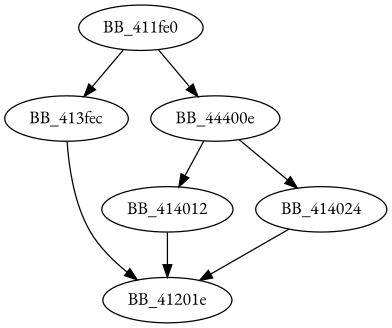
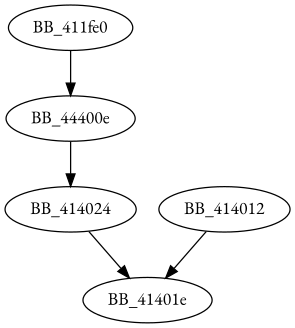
  digraph {
    fontname="EB Garamond"
    node [fontname="EB Garamond"]
    edge [fontname="EB Garamond"]
    n1 [label=BB_411fe0]
-   BB_413fec
    n3 [label=BB_44400e]
-   BB_41401e [label=BB_41201e]
+   BB_41401e
    BB_414012
    BB_414024
-   n1 -> BB_413fec
    n1 -> n3
-   BB_413fec -> BB_41401e
-   n3 -> BB_414012
    n3 -> BB_414024
    BB_414012 -> BB_41401e
    BB_414024 -> BB_41401e
  }
